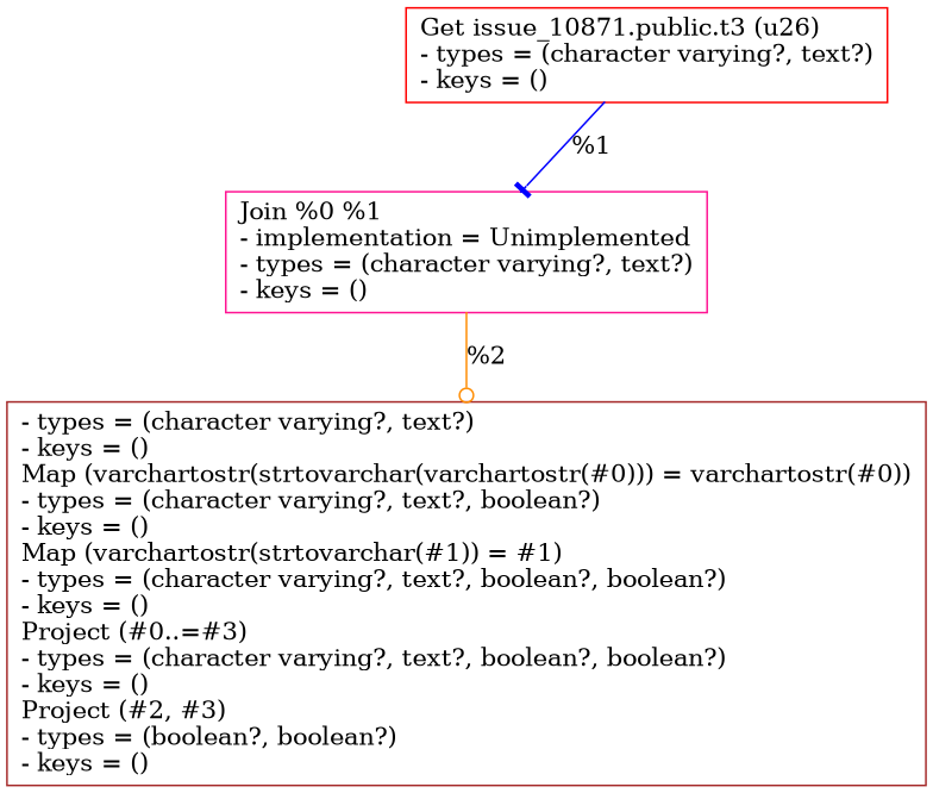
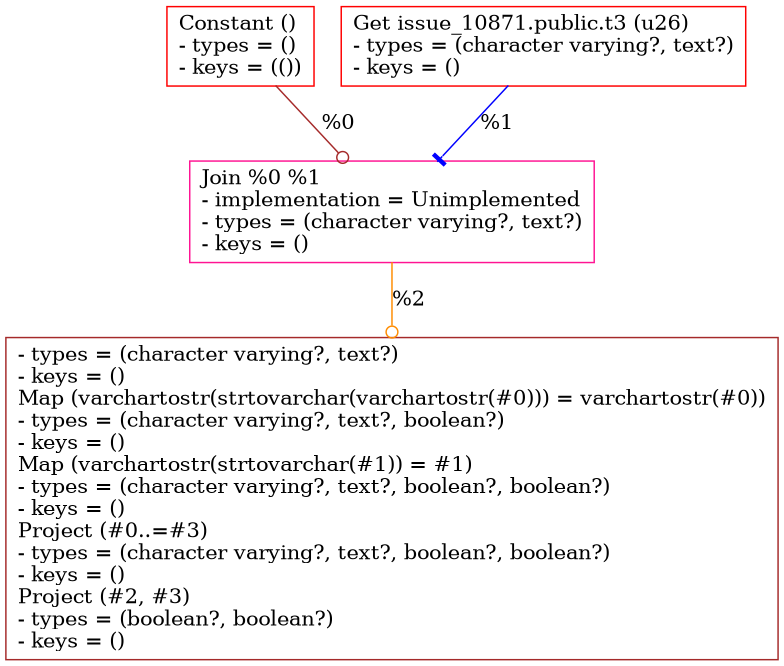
  digraph {
    node [shape=record color=red]
    edge [arrowhead=odot]
+   n1 [label="Constant ()\l- types = ()\l- keys = (())\l"]
    n2 [label="Join %0 %1\l- implementation = Unimplemented\l- types = (character varying?, text?)\l- keys = ()\l" color=deeppink]
    n3 [label="Get issue_10871.public.t3 (u26)\l- types = (character varying?, text?)\l- keys = ()\l"]
    n4 [label="- types = (character varying?, text?)\l- keys = ()\lMap (varchartostr(strtovarchar(varchartostr(#0))) = varchartostr(#0))\l- types = (character varying?, text?, boolean?)\l- keys = ()\lMap (varchartostr(strtovarchar(#1)) = #1)\l- types = (character varying?, text?, boolean?, boolean?)\l- keys = ()\lProject (#0..=#3)\l- types = (character varying?, text?, boolean?, boolean?)\l- keys = ()\lProject (#2, #3)\l- types = (boolean?, boolean?)\l- keys = ()\l" color=brown]
+   n1 -> n2 [label="%0\l" color=brown]
    n2 -> n4 [label="%2\l" color=darkorange]
    n3 -> n2 [label="%1\l" color=blue arrowhead=tee]
  }
